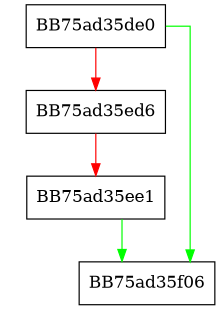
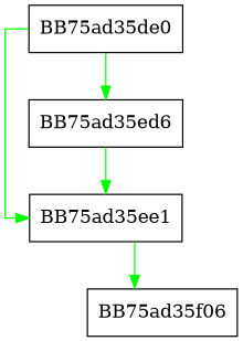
  digraph {
    splines=ortho
    node [shape=box]
    edge [color=green]
    BB75ad35de0
    BB75ad35ee1
    BB75ad35ed6
    BB75ad35f06
-   BB75ad35de0 -> BB75ad35f06
-   BB75ad35de0 -> BB75ad35ed6 [color=red]
+   BB75ad35de0 -> BB75ad35ee1
+   BB75ad35de0 -> BB75ad35ed6
    BB75ad35ee1 -> BB75ad35f06
-   BB75ad35ed6 -> BB75ad35ee1 [color=red]
+   BB75ad35ed6 -> BB75ad35ee1
  }
